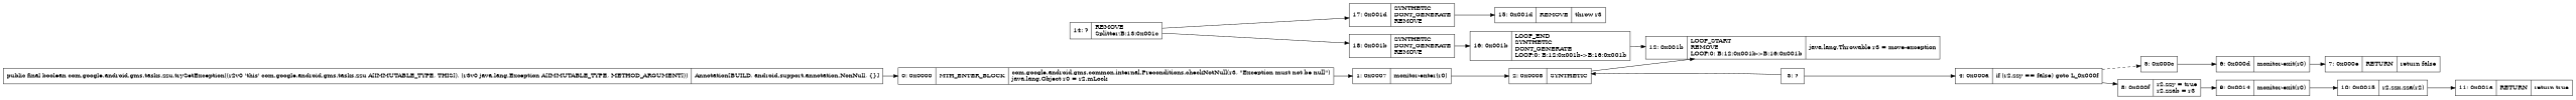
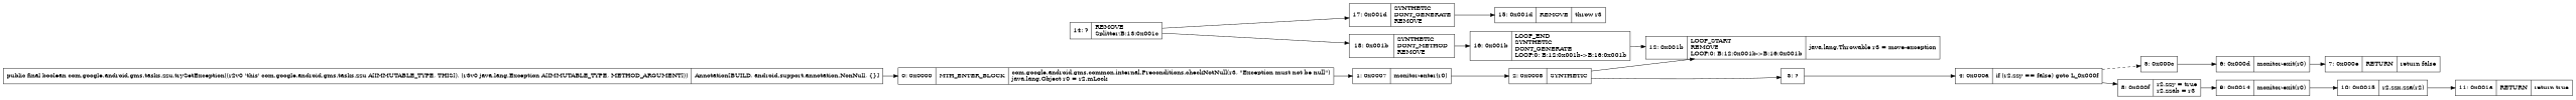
  digraph {
    rankdir=LR
    node [shape=record]
    n1 [label="{0\:\ 0x0000|MTH_ENTER_BLOCK\l|com.google.android.gms.common.internal.Preconditions.checkNotNull(r3, \"Exception must not be null\")\ljava.lang.Object r0 = r2.mLock\l}"]
    n2 [label="{1\:\ 0x0007|monitor\-enter(r0)\l}"]
    n3 [label="{2\:\ 0x0008|SYNTHETIC\l}"]
    n4 [label="{3\:\ ?}"]
    n5 [label="{12\:\ 0x001b|LOOP_START\lREMOVE\lLOOP:0: B:12:0x001b\-\>B:16:0x001b\l|java.lang.Throwable r3 = move\-exception\l}"]
    n6 [label="{4\:\ 0x000a|if (r2.zzy == false) goto L_0x000f\l}"]
    n7 [label="{5\:\ 0x000c}"]
    n8 [label="{8\:\ 0x000f|r2.zzy = true\lr2.zzab = r3\l}"]
    n9 [label="{6\:\ 0x000d|monitor\-exit(r0)\l}"]
    n10 [label="{9\:\ 0x0014|monitor\-exit(r0)\l}"]
    n11 [label="{7\:\ 0x000e|RETURN\l|return false\l}"]
    n12 [label="{10\:\ 0x0015|r2.zzx.zza(r2)\l}"]
    n13 [label="{11\:\ 0x001a|RETURN\l|return true\l}"]
    n14 [label="{14\:\ ?|REMOVE\lSplitter:B:13:0x001c\l}"]
    n15 [label="{17\:\ 0x001d|SYNTHETIC\lDONT_GENERATE\lREMOVE\l}"]
-   n16 [label="{18\:\ 0x001b|SYNTHETIC\lDONT_GENERATE\lREMOVE\l}"]
+   n16 [label="{18\:\ 0x001b|SYNTHETIC\lDONT_METHOD\lREMOVE\l}"]
    n17 [label="{16\:\ 0x001b|LOOP_END\lSYNTHETIC\lDONT_GENERATE\lLOOP:0: B:12:0x001b\-\>B:16:0x001b\l}"]
    n18 [label="{15\:\ 0x001d|REMOVE\l|throw r3\l}"]
    n19 [label="{public final boolean com.google.android.gms.tasks.zzu.trySetException((r2v0 'this' com.google.android.gms.tasks.zzu A[IMMUTABLE_TYPE, THIS]), (r3v0 java.lang.Exception A[IMMUTABLE_TYPE, METHOD_ARGUMENT]))  | Annotation[BUILD, android.support.annotation.NonNull, \{\}]\l}"]
    n1 -> n2
    n2 -> n3
-   n4 -> n3
+   n3 -> n4
    n3 -> n5
    n4 -> n6
    n6 -> n7 [style=dashed]
    n6 -> n8
    n7 -> n9
    n8 -> n10
    n9 -> n11
    n10 -> n12
    n12 -> n13
    n14 -> n15
    n14 -> n16
    n15 -> n18
    n16 -> n17
    n17 -> n5
    n19 -> n1
  }
